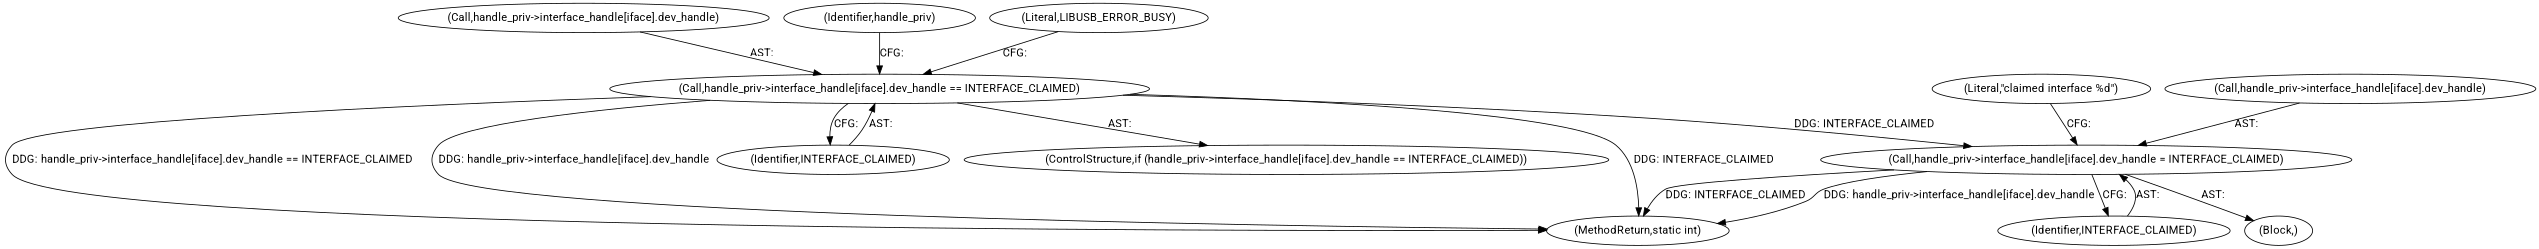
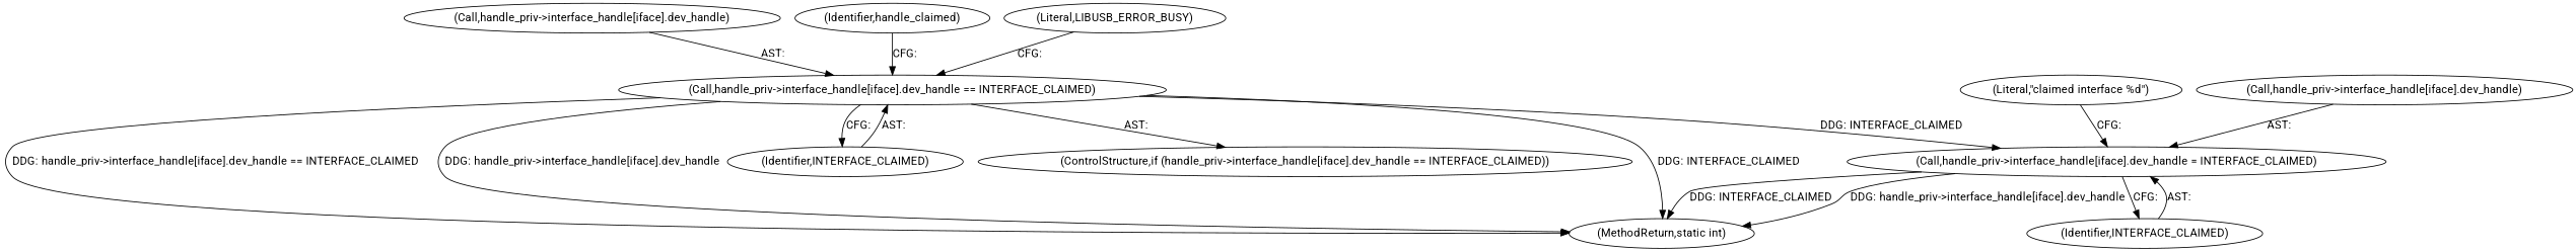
  digraph {
    fontname=Roboto
    node [fontname=Roboto]
    edge [fontname=Roboto]
    n1 [label="(Call,handle_priv->interface_handle[iface].dev_handle = INTERFACE_CLAIMED)"]
    n2 [label="(Identifier,INTERFACE_CLAIMED)"]
-   n3 [label="(Block,)"]
    n4 [label="(MethodReturn,static int)"]
    n5 [label="(Call,handle_priv->interface_handle[iface].dev_handle == INTERFACE_CLAIMED)"]
    n6 [label="(Identifier,INTERFACE_CLAIMED)"]
    n7 [label="(ControlStructure,if (handle_priv->interface_handle[iface].dev_handle == INTERFACE_CLAIMED))"]
    n8 [label="(Call,handle_priv->interface_handle[iface].dev_handle)"]
    n9 [label="(Literal,\"claimed interface %d\")"]
-   n10 [label="(Identifier,handle_priv)"]
+   n10 [label="(Identifier,handle_claimed)"]
    n11 [label="(Call,handle_priv->interface_handle[iface].dev_handle)"]
    n12 [label="(Literal,LIBUSB_ERROR_BUSY)"]
    n1 -> n2 [label="CFG: "]
-   n1 -> n3 [label="AST: "]
    n1 -> n4 [label="DDG: INTERFACE_CLAIMED"]
    n1 -> n4 [label="DDG: handle_priv->interface_handle[iface].dev_handle"]
    n2 -> n1 [label="AST: "]
    n5 -> n1 [label="DDG: INTERFACE_CLAIMED"]
    n5 -> n4 [label="DDG: INTERFACE_CLAIMED"]
    n5 -> n4 [label="DDG: handle_priv->interface_handle[iface].dev_handle == INTERFACE_CLAIMED"]
    n5 -> n4 [label="DDG: handle_priv->interface_handle[iface].dev_handle"]
    n5 -> n6 [label="CFG: "]
    n5 -> n7 [label="AST: "]
    n6 -> n5 [label="AST: "]
    n8 -> n5 [label="AST: "]
    n9 -> n1 [label="CFG: "]
    n10 -> n5 [label="CFG: "]
    n11 -> n1 [label="AST: "]
    n12 -> n5 [label="CFG: "]
  }
